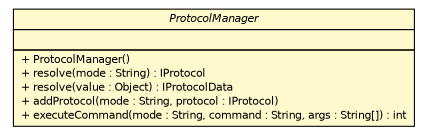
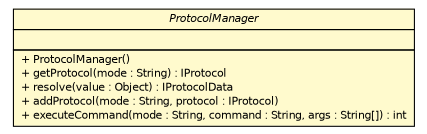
  digraph {
    nodesep=0.25
    ranksep=0.5
-   n1 [fontcolor=black fontname=Helvetica fontsize=10.0 label=<<table title="com.xley.lfosc.ProtocolManager" border="0" cellborder="1" cellspacing="0" cellpadding="2" port="p" bgcolor="lemonChiffon" href="./ProtocolManager.html"> 		<tr><td><table border="0" cellspacing="0" cellpadding="1"> <tr><td align="center" balign="center"><font face="Helvetica-Oblique"> ProtocolManager </font></td></tr> 		</table></td></tr> 		<tr><td><table border="0" cellspacing="0" cellpadding="1"> <tr><td align="left" balign="left">  </td></tr> 		</table></td></tr> 		<tr><td><table border="0" cellspacing="0" cellpadding="1"> <tr><td align="left" balign="left"> + ProtocolManager() </td></tr> <tr><td align="left" balign="left"> + resolve(mode : String) : IProtocol </td></tr> <tr><td align="left" balign="left"> + resolve(value : Object) : IProtocolData </td></tr> <tr><td align="left" balign="left"> + addProtocol(mode : String, protocol : IProtocol) </td></tr> <tr><td align="left" balign="left"> + executeCommand(mode : String, command : String, args : String[]) : int </td></tr> 		</table></td></tr> 		</table>> shape=plaintext]
+   n1 [fontcolor=black fontname=Helvetica fontsize=10.0 label=<<table title="com.xley.lfosc.ProtocolManager" border="0" cellborder="1" cellspacing="0" cellpadding="2" port="p" bgcolor="lemonChiffon" href="./ProtocolManager.html"> 		<tr><td><table border="0" cellspacing="0" cellpadding="1"> <tr><td align="center" balign="center"><font face="Helvetica-Oblique"> ProtocolManager </font></td></tr> 		</table></td></tr> 		<tr><td><table border="0" cellspacing="0" cellpadding="1"> <tr><td align="left" balign="left">  </td></tr> 		</table></td></tr> 		<tr><td><table border="0" cellspacing="0" cellpadding="1"> <tr><td align="left" balign="left"> + ProtocolManager() </td></tr> <tr><td align="left" balign="left"> + getProtocol(mode : String) : IProtocol </td></tr> <tr><td align="left" balign="left"> + resolve(value : Object) : IProtocolData </td></tr> <tr><td align="left" balign="left"> + addProtocol(mode : String, protocol : IProtocol) </td></tr> <tr><td align="left" balign="left"> + executeCommand(mode : String, command : String, args : String[]) : int </td></tr> 		</table></td></tr> 		</table>> shape=plaintext]
  }
